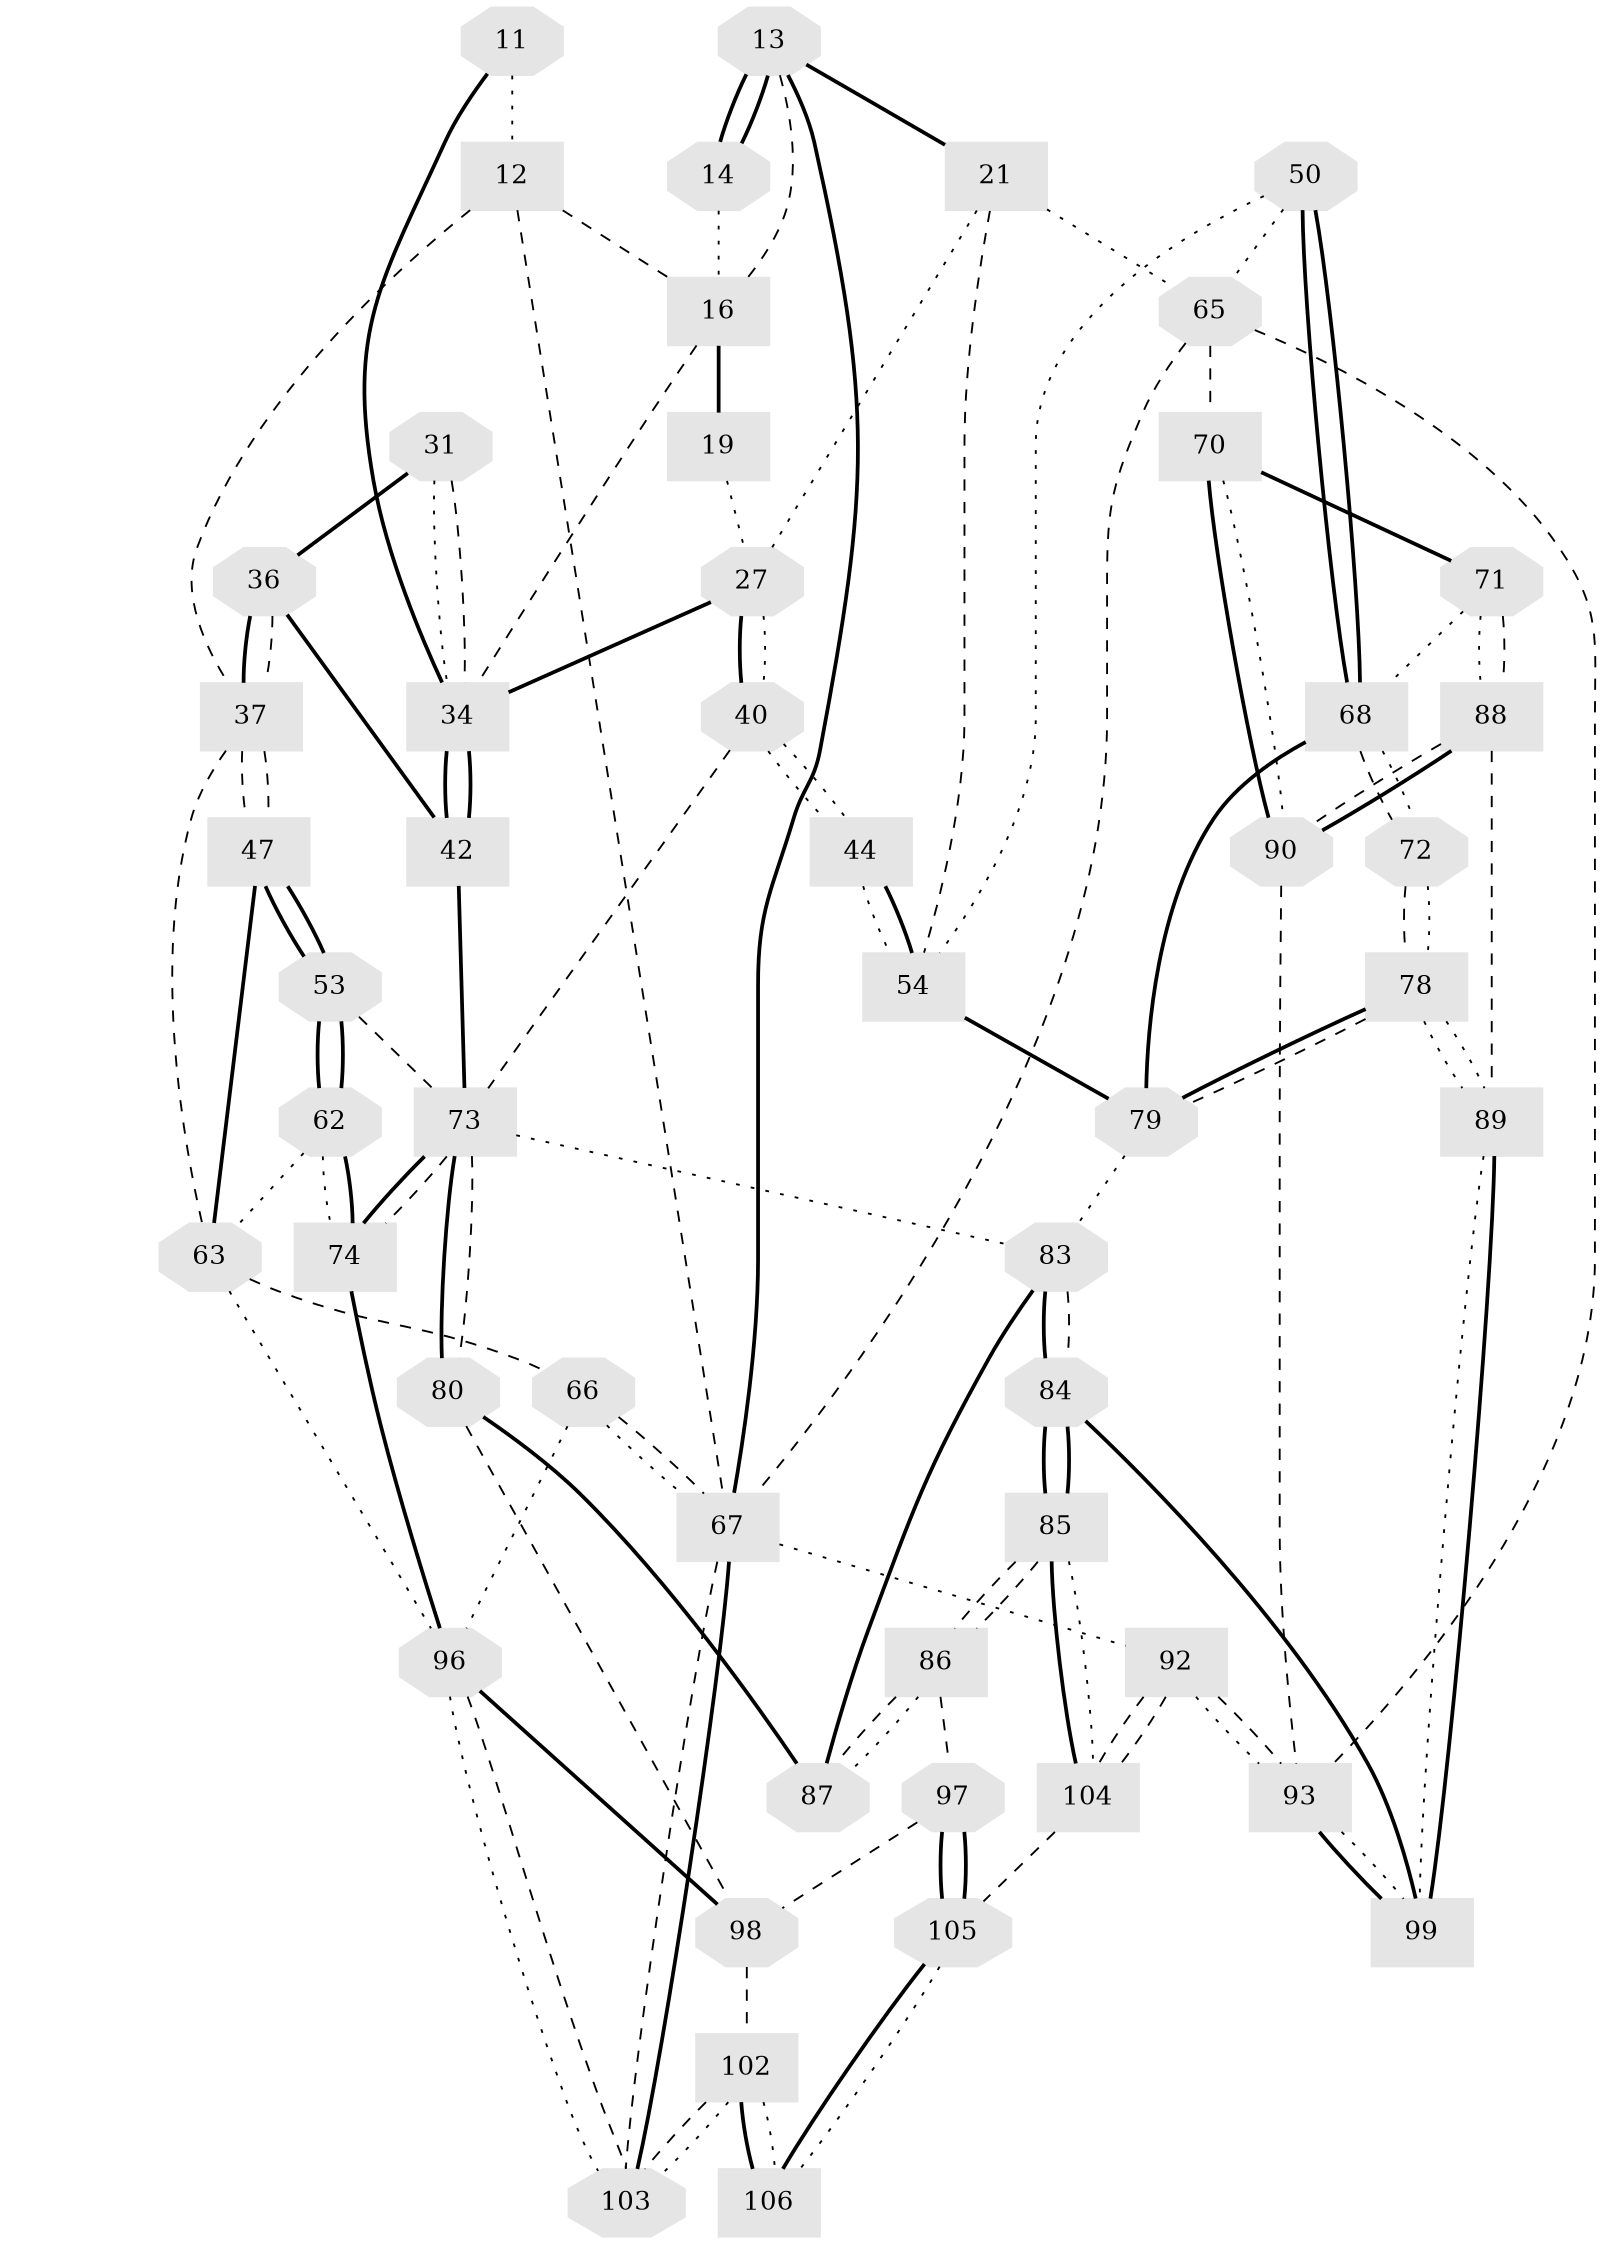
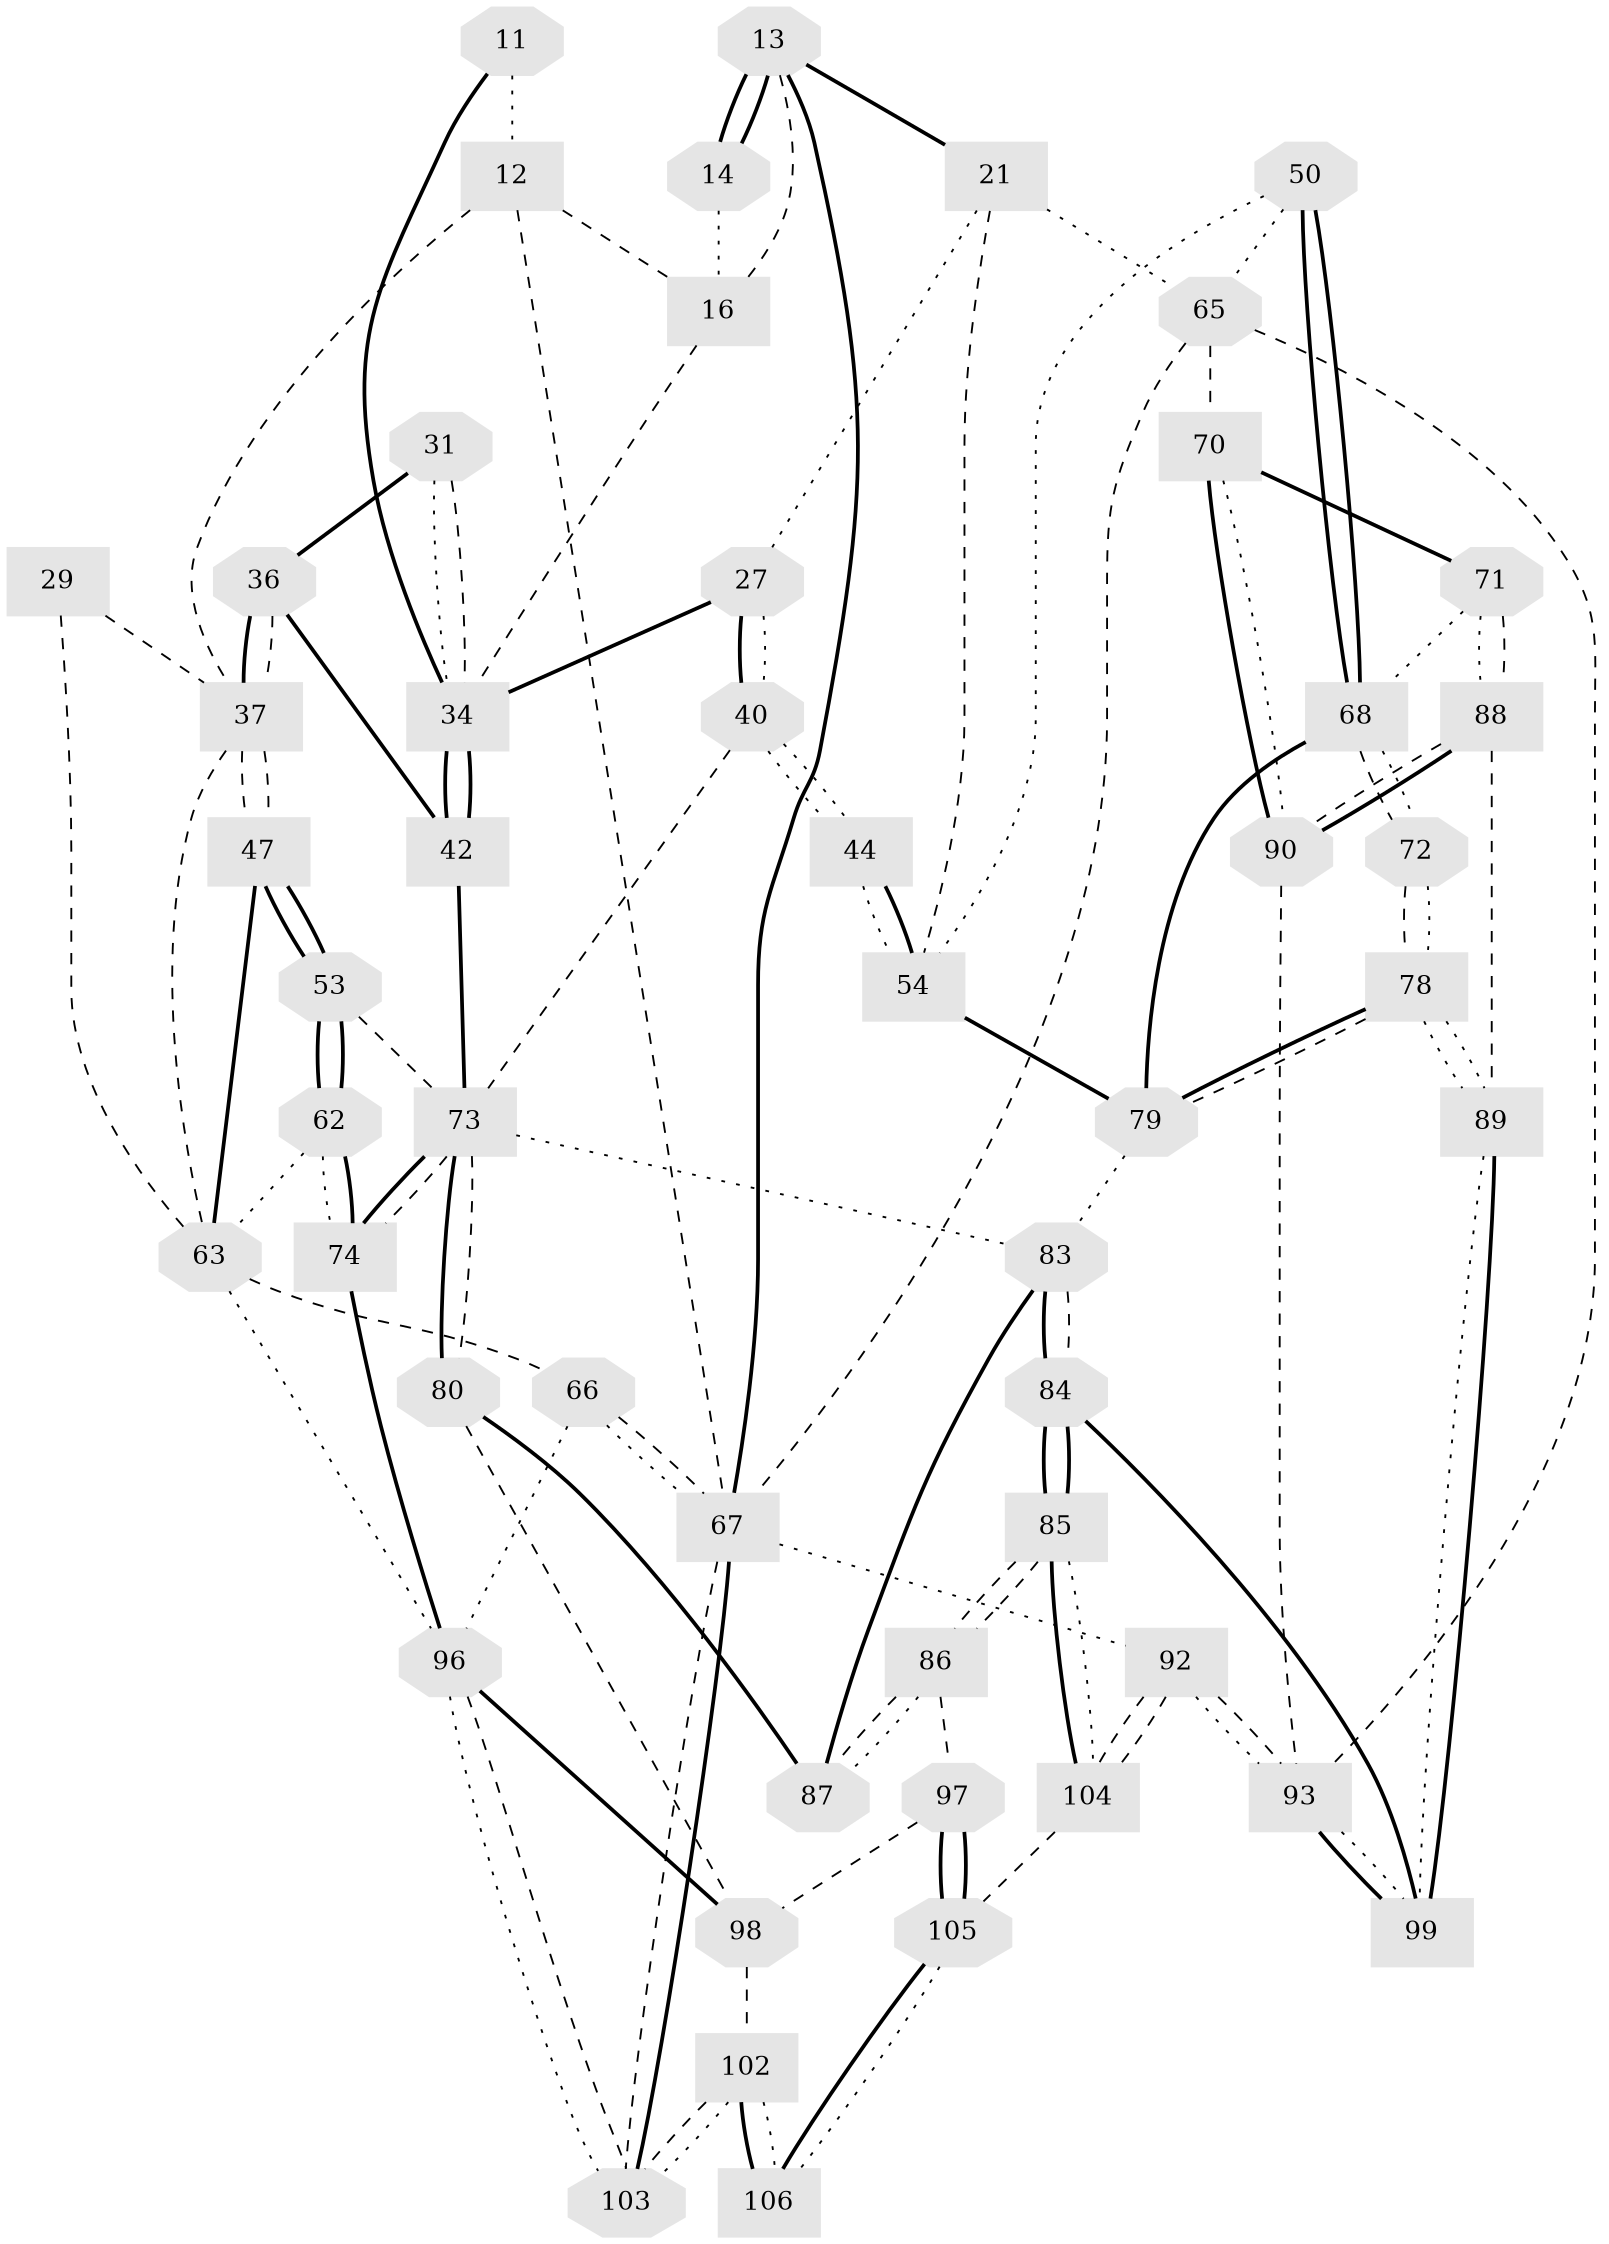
  graph {
    node [color=gray90 shape=box style=filled]
    edge [style=bold]
    11 [shape=octagon]
    12 [super="+10"]
    34 [super="+28+17+18"]
    16 [super="+9+15"]
    37 [super="+35+33"]
    67 [super="+4"]
    42
-   19
    63 [shape=octagon super="+59+48+30"]
    47
    92
    103 [shape=octagon]
    13 [shape=octagon super="+7"]
    14 [shape=octagon]
    21 [super="+20"]
    27 [shape=octagon super="+22"]
    54 [super="+51+43"]
    65 [shape=octagon super="+38+49"]
    40 [shape=octagon]
    79 [shape=octagon super="+69"]
    70 [super="+64"]
    93 [super="+91"]
    44
    73 [super="+58+52+41"]
+   29
    66 [shape=octagon super="+61+46+26"]
    96 [shape=octagon super="+95"]
    31 [shape=octagon]
    36 [shape=octagon super="+32"]
    53 [shape=octagon]
    74
    80 [shape=octagon]
    83 [shape=octagon super="+57"]
    62 [shape=octagon]
    50 [shape=octagon]
    68
    72 [shape=octagon]
    98 [shape=octagon super="+81+94"]
    71 [shape=octagon]
    90 [shape=octagon]
    99
    104
    78
    88
    89
    87 [shape=octagon]
    84 [shape=octagon]
    102 [super="+101+100"]
    85
    86
    97 [shape=octagon]
    105 [shape=octagon]
    106
    11 -- 12 [style=dotted weight=2]
    11 -- 34
    12 -- 16 [style=dashed]
    12 -- 37 [style=dashed]
    12 -- 67 [style=dashed]
    34 -- 42
    34 -- 42
    16 -- 34 [style=dashed]
-   16 -- 19 [weight=2]
    37 -- 63 [style=dashed]
    37 -- 47 [style=dashed]
    37 -- 47 [style=dashed]
    67 -- 92 [style=dotted weight=2]
    67 -- 103 [style=dashed]
    67 -- 103
    42 -- 73
-   19 -- 27 [style=dotted]
    63 -- 66 [style=dashed weight=3]
    63 -- 96 [style=dotted]
    47 -- 63
    47 -- 53
    47 -- 53
    92 -- 93 [style=dotted]
    92 -- 93 [style=dashed]
    92 -- 104 [style=dashed]
    92 -- 104 [style=dashed]
    13 -- 16 [style=dashed]
    13 -- 67
    13 -- 14 [weight=2]
    13 -- 14
    13 -- 21
    14 -- 16 [style=dotted]
    21 -- 27 [style=dotted]
    21 -- 54 [style=dashed]
    21 -- 65 [style=dotted]
    27 -- 34
    27 -- 40
    27 -- 40 [style=dotted]
    54 -- 79
    65 -- 67 [style=dashed]
    65 -- 70 [style=dashed weight=2]
    65 -- 93 [style=dashed]
    40 -- 44 [style=dotted]
    40 -- 44 [style=dotted]
    40 -- 73 [style=dashed]
    79 -- 83 [style=dotted weight=2]
    70 -- 71
    70 -- 90
    70 -- 90 [style=dotted]
    93 -- 99
    93 -- 99 [style=dotted]
    44 -- 54 [style=dotted weight=2]
    44 -- 54
    73 -- 74
    73 -- 74 [style=dashed]
    73 -- 80
    73 -- 80 [style=dashed]
    73 -- 83 [style=dotted]
+   29 -- 37 [style=dashed]
+   29 -- 63 [style=dashed weight=2]
    66 -- 67 [style=dotted weight=2]
    66 -- 67 [style=dashed]
    66 -- 96 [style=dotted weight=2]
    96 -- 103 [style=dotted]
    96 -- 103 [style=dashed]
    96 -- 98 [weight=2]
    31 -- 34 [style=dotted weight=2]
    31 -- 34 [style=dashed]
    31 -- 36
    36 -- 37 [weight=2]
    36 -- 37 [style=dashed]
    36 -- 42
    53 -- 73 [style=dashed]
    53 -- 62
    53 -- 62
    74 -- 96
    80 -- 98 [style=dashed]
    80 -- 87
    83 -- 87
    83 -- 84
    83 -- 84 [style=dashed]
    62 -- 63 [style=dotted]
    62 -- 74 [style=dotted]
    62 -- 74
    50 -- 54 [style=dotted]
    50 -- 65 [style=dotted]
    50 -- 68
    50 -- 68
    68 -- 79
    68 -- 72 [style=dashed]
    68 -- 72 [style=dotted]
    72 -- 78 [style=dashed]
    72 -- 78 [style=dotted]
    98 -- 102 [style=dashed weight=2]
    71 -- 68 [style=dotted]
    71 -- 88 [style=dotted]
    71 -- 88 [style=dashed]
    90 -- 93 [style=dashed]
    104 -- 105 [style=dashed]
    78 -- 79
    78 -- 79 [style=dashed]
    78 -- 89 [style=dotted]
    78 -- 89 [style=dotted]
    88 -- 90 [style=dashed]
    88 -- 90
    88 -- 89 [style=dashed]
    89 -- 99 [style=dotted]
    89 -- 99
    84 -- 99
    84 -- 85
    84 -- 85
    102 -- 103 [style=dashed]
    102 -- 103 [style=dotted]
    102 -- 106 [weight=2]
    102 -- 106 [style=dotted]
    85 -- 104
    85 -- 104 [style=dotted]
    85 -- 86 [style=dashed]
    85 -- 86 [style=dashed]
    86 -- 87 [style=dashed]
    86 -- 87 [style=dotted]
    86 -- 97 [style=dashed]
    97 -- 98 [style=dashed]
    97 -- 105
    97 -- 105
    105 -- 106
    105 -- 106 [style=dotted]
  }
